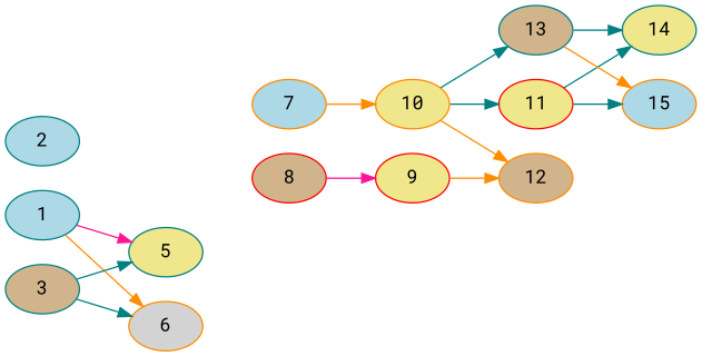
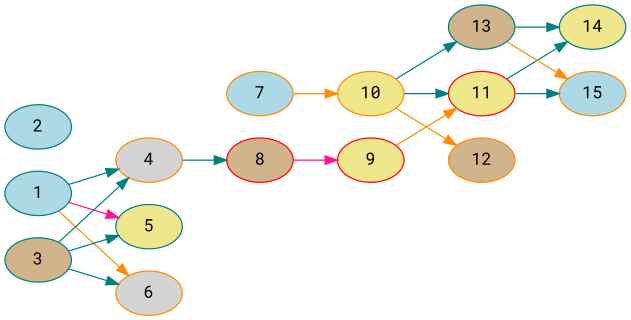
  digraph {
    fontname="Roboto Mono"
    rankdir=LR
    node [alpha=0.10 color=teal fillcolor=khaki fontname="Roboto Mono" style=filled]
    edge [color=teal fontname="Roboto Mono"]
    1 [expect_size=14494720 fillcolor=lightblue]
+   4 [color=darkorange expect_size=30581760 fillcolor=lightgrey]
    5 [alpha=0.19 expect_size=49802240]
    6 [color=darkorange expect_size=41152512 fillcolor=lightgrey]
    8 [alpha=0.19 color=red expect_size=32935936 fillcolor=tan]
    9 [alpha=0.12 color=red expect_size=48904192]
    7 [alpha=0.01 color=darkorange expect_size=14910464 fillcolor=lightblue]
    10 [alpha=0.07 color=darkorange expect_size=22511616]
    2 [expect_size=24549376 fillcolor=lightblue]
    3 [alpha=0.17 expect_size=33792000 fillcolor=tan]
    11 [alpha=0.02 color=red expect_size=26818560]
    12 [alpha=0.05 color=darkorange expect_size=49841152 fillcolor=tan]
    13 [alpha=0.09 expect_size=27309056 fillcolor=tan]
    14 [alpha=0.03 expect_size=20421632]
    15 [alpha=0.01 color=darkorange expect_size=44032000 fillcolor=lightblue]
+   1 -> 4
    1 -> 5 [color=deeppink]
    1 -> 6 [color=darkorange]
+   4 -> 8
    8 -> 9 [color=deeppink]
-   9 -> 12 [color=darkorange]
+   9 -> 11 [color=darkorange]
    7 -> 10 [color=darkorange]
    10 -> 11
    10 -> 12 [color=darkorange]
    10 -> 13
+   3 -> 4
    3 -> 5
    3 -> 6
    11 -> 14
    11 -> 15
    13 -> 14
    13 -> 15 [color=darkorange]
  }
